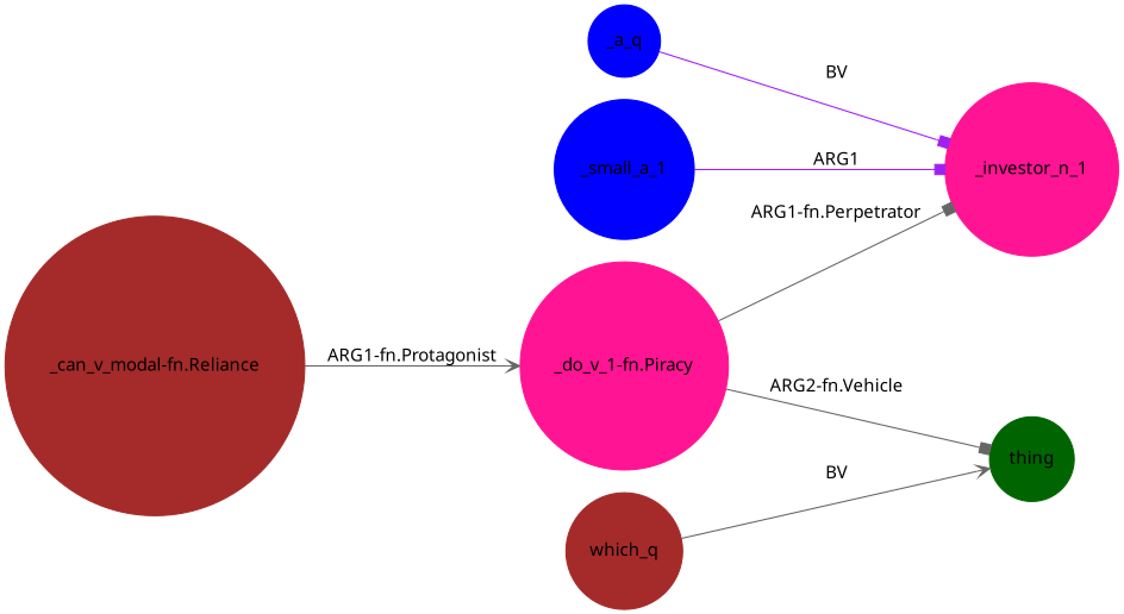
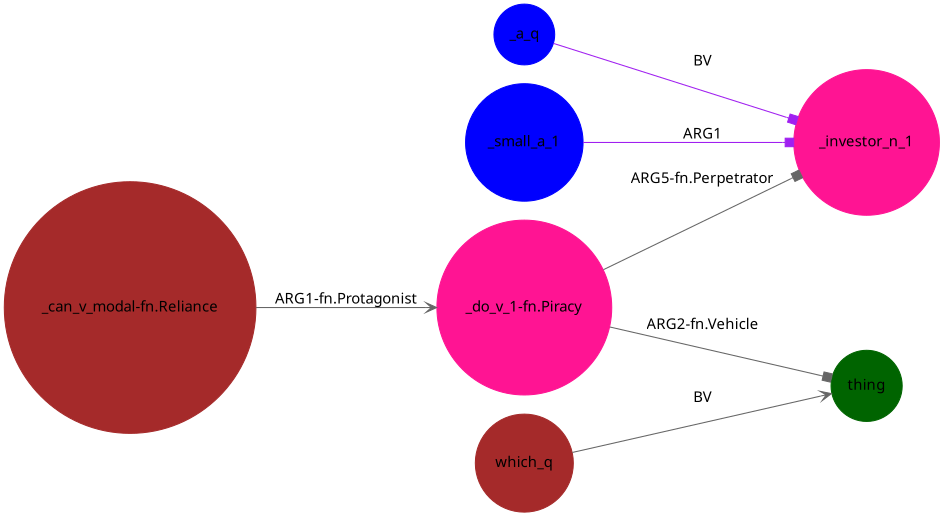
  digraph {
    rankdir=LR
    fontname="Noto Sans"
    node [shape=circle style=filled color=brown fontname="Noto Sans"]
    edge [color=gray40 arrowhead=box fontname="Noto Sans"]
    "_can_v_modal-fn.Reliance"
    "_do_v_1-fn.Piracy" [color=deeppink]
    _investor_n_1 [color=deeppink]
    thing [color=darkgreen]
    _a_q [color=blue]
    which_q
    _small_a_1 [color=blue]
    "_can_v_modal-fn.Reliance" -> "_do_v_1-fn.Piracy" [label="ARG1-fn.Protagonist" arrowhead=vee]
-   "_do_v_1-fn.Piracy" -> _investor_n_1 [label="ARG1-fn.Perpetrator"]
+   "_do_v_1-fn.Piracy" -> _investor_n_1 [label="ARG5-fn.Perpetrator"]
    "_do_v_1-fn.Piracy" -> thing [label="ARG2-fn.Vehicle"]
    _a_q -> _investor_n_1 [label=BV color=purple]
    which_q -> thing [label=BV arrowhead=vee]
    _small_a_1 -> _investor_n_1 [label=ARG1 color=purple]
  }
